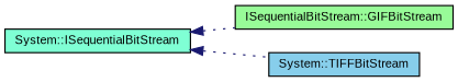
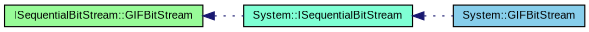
  digraph {
    fontname="Liberation Sans"
    rankdir=LR
    node [color=black fontname="Liberation Sans" fontsize=10 shape=record style=filled]
    edge [color=midnightblue dir=back fontname="Liberation Sans" fontsize=10 labelfontname=Helvetica labelfontsize=10 style=dotted]
    n1 [fillcolor=aquamarine fontcolor=black height=0.2 label="System::ISequentialBitStream" width=0.4]
    n2 [fillcolor=palegreen height=0.2 label="ISequentialBitStream::GIFBitStream" width=0.4]
-   n3 [fillcolor=skyblue height=0.2 label="System::TIFFBitStream" width=0.4]
-   n1 -> n2
+   n3 [fillcolor=skyblue height=0.2 label="System::GIFBitStream" width=0.4]
+   n2 -> n1
    n1 -> n3
  }
